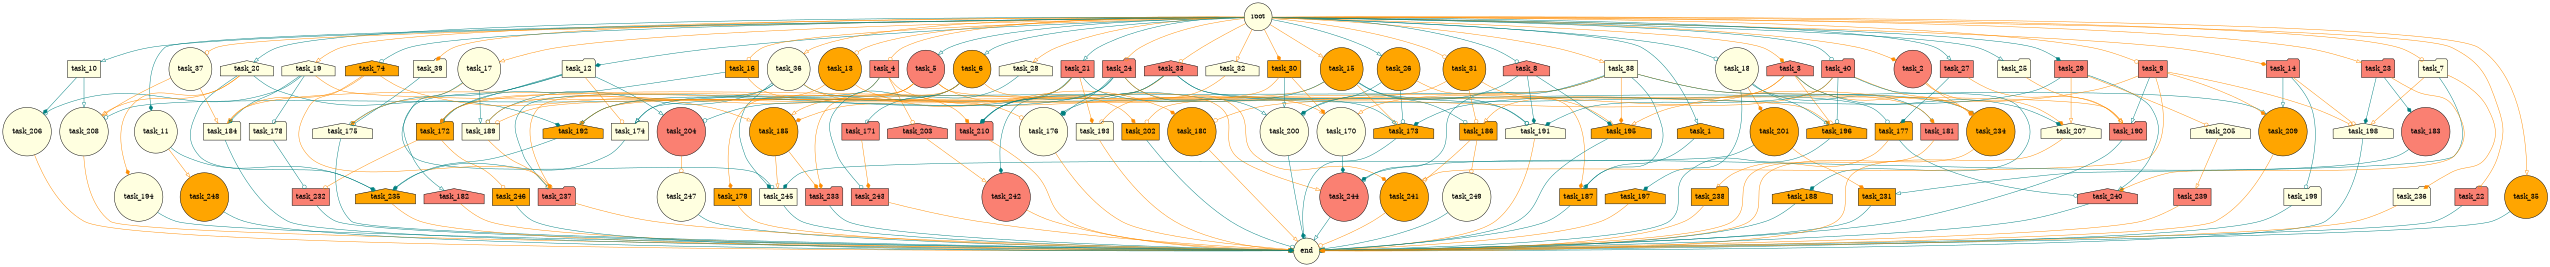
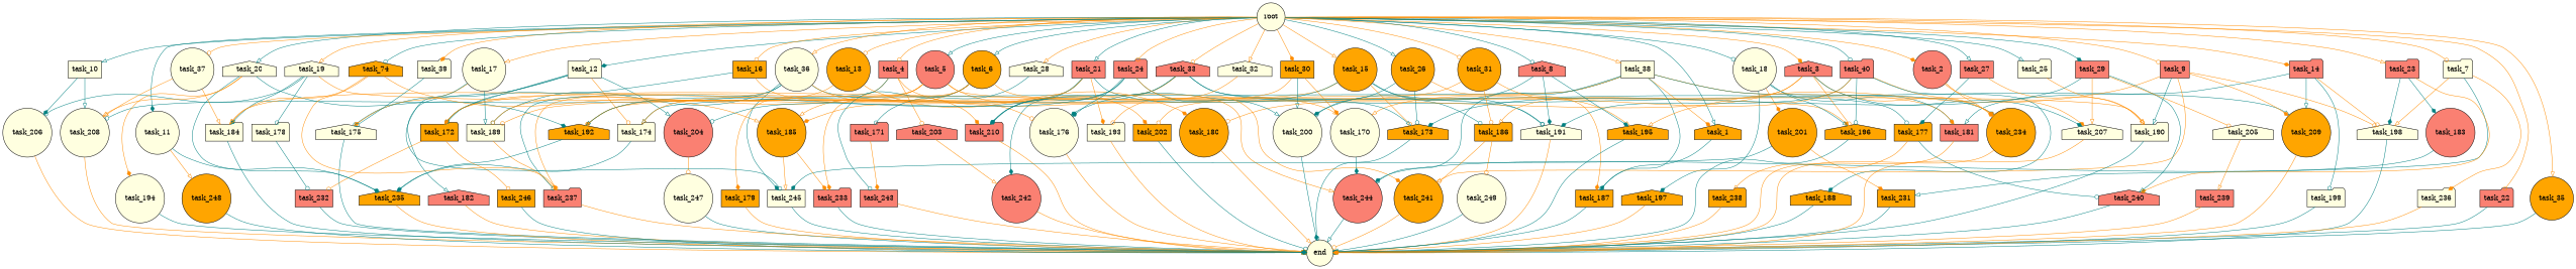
  digraph {
    node [fillcolor=lightyellow shape=circle style=filled]
    edge [arrowhead=odot color=darkorange]
    task_12 [shape=folder]
    task_172 [fillcolor=orange shape=folder]
    task_182 [fillcolor=salmon shape=house]
    task_204 [fillcolor=salmon]
    task_175 [shape=house]
    task_174 [shape=folder]
    task_246 [fillcolor=orange shape=box]
    task_232 [fillcolor=salmon shape=box]
    end
    task_247
    task_235 [fillcolor=orange shape=house]
    task_199 [shape=folder]
    task_189 [shape=box]
    task_36
    task_245 [shape=box]
    task_191 [shape=house]
    task_208
    task_210 [fillcolor=salmon shape=folder]
    task_237 [fillcolor=salmon shape=folder]
    task_180 [fillcolor=orange]
    task_19 [shape=house]
    task_196 [fillcolor=orange shape=house]
    task_206
    task_184 [shape=folder]
    task_178 [shape=folder]
    task_249
    root
    task_10 [shape=box]
    task_18
    task_1 [fillcolor=orange shape=house]
    task_4 [fillcolor=salmon shape=box]
    task_33 [fillcolor=salmon shape=house]
    task_22 [fillcolor=salmon shape=folder]
    task_15 [fillcolor=orange]
    task_5 [fillcolor=salmon]
    task_14 [fillcolor=salmon shape=folder]
    task_38 [shape=box]
    task_16 [fillcolor=orange shape=box]
    task_7 [shape=folder]
    task_27 [fillcolor=salmon shape=box]
    task_26 [fillcolor=orange]
    task_30 [fillcolor=orange shape=box]
    task_17
    task_31 [fillcolor=orange]
    task_2 [fillcolor=salmon]
    task_35 [fillcolor=orange]
    task_3 [fillcolor=salmon shape=house]
    task_40 [fillcolor=salmon shape=folder]
    task_8 [fillcolor=salmon shape=house]
    task_21 [fillcolor=salmon shape=box]
    task_28 [shape=house]
    task_23 [fillcolor=salmon shape=folder]
    task_25 [shape=folder]
    task_6 [fillcolor=orange]
    task_32 [shape=house]
    task_39 [shape=folder]
    task_20 [shape=house]
    task_9 [fillcolor=salmon shape=box]
    task_37
    n60 [fillcolor=orange label=task_74 shape=house]
    task_29 [fillcolor=salmon shape=box]
    task_13 [fillcolor=orange]
    task_24 [fillcolor=salmon shape=folder]
    task_11
    task_197 [fillcolor=orange shape=house]
    task_201 [fillcolor=orange]
    task_181 [fillcolor=salmon shape=box]
    task_187 [fillcolor=orange shape=box]
    task_203 [fillcolor=salmon shape=house]
    task_170
    task_242 [fillcolor=salmon]
    task_177 [fillcolor=orange shape=folder]
    task_209 [fillcolor=orange]
    task_176
    task_173 [fillcolor=orange shape=house]
    task_186 [fillcolor=orange shape=folder]
    task_179 [fillcolor=orange shape=box]
    task_192 [fillcolor=orange shape=house]
-   task_190 [fillcolor=salmon shape=folder]
+   task_190 [shape=folder]
    task_202 [fillcolor=orange shape=box]
    task_198 [shape=house]
    task_244 [fillcolor=salmon]
    task_234 [fillcolor=orange]
    task_195 [fillcolor=orange shape=house]
    task_231 [fillcolor=orange shape=box]
    task_236 [shape=folder]
    task_200
    task_207 [shape=house]
    task_188 [fillcolor=orange shape=house]
    task_193 [shape=folder]
    task_185 [fillcolor=orange]
    task_171 [fillcolor=salmon shape=folder]
    task_183 [fillcolor=salmon]
    task_240 [fillcolor=salmon shape=house]
    task_243 [fillcolor=salmon shape=box]
    task_233 [fillcolor=salmon shape=folder]
    task_194
    task_241 [fillcolor=orange]
    task_205 [shape=house]
    task_248 [fillcolor=orange]
    task_238 [fillcolor=orange shape=folder]
    task_239 [fillcolor=salmon shape=box]
    task_12 -> task_172 [arrowhead=diamond color=teal]
    task_12 -> task_182 [arrowhead=onormal color=teal]
    task_12 -> task_204 [arrowhead=onormal color=teal]
    task_12 -> task_175 [color=teal]
    task_12 -> task_174
    task_172 -> task_246
    task_172 -> task_232
    task_182 -> end [arrowhead=onormal]
    task_204 -> task_247
    task_175 -> end [color=teal]
    task_174 -> task_235 [arrowhead=onormal color=teal]
    task_246 -> end [arrowhead=onormal color=teal]
    task_232 -> end [color=teal]
    task_247 -> end [arrowhead=onormal color=teal]
    task_235 -> end [arrowhead=onormal]
    task_199 -> end [arrowhead=diamond color=teal]
    task_189 -> task_237 [arrowhead=onormal]
    task_36 -> task_189 [color=teal]
    task_36 -> task_245 [arrowhead=diamond color=teal]
    task_36 -> task_191 [color=teal]
    task_36 -> task_208 [color=teal]
    task_36 -> task_210 [arrowhead=diamond]
    task_245 -> end [color=teal]
    task_191 -> end [arrowhead=diamond]
    task_208 -> end
    task_210 -> end [arrowhead=onormal]
    task_237 -> end
    task_180 -> end [arrowhead=onormal]
    task_19 -> task_196 [arrowhead=diamond]
    task_19 -> task_206 [color=teal]
    task_19 -> task_184 [arrowhead=diamond color=teal]
    task_19 -> task_178 [color=teal]
    task_196 -> end [arrowhead=onormal color=teal]
    task_206 -> end [arrowhead=onormal]
    task_184 -> end [arrowhead=onormal color=teal]
    task_178 -> task_232 [color=teal]
    task_249 -> end [arrowhead=onormal color=teal]
    root -> task_12 [arrowhead=diamond color=teal]
    root -> task_36 [arrowhead=onormal]
    root -> task_19 [arrowhead=onormal]
    root -> task_10 [arrowhead=onormal color=teal]
    root -> task_18 [color=teal]
    root -> task_1 [arrowhead=onormal color=teal]
    root -> task_4
    root -> task_33
    root -> task_22
    root -> task_15 [arrowhead=onormal]
    root -> task_5 [arrowhead=onormal color=teal]
    root -> task_14 [arrowhead=diamond]
    root -> task_38 [arrowhead=onormal]
    root -> task_16
    root -> task_7
    root -> task_27 [arrowhead=onormal color=teal]
    root -> task_26 [arrowhead=onormal color=teal]
    root -> task_30 [arrowhead=diamond]
    root -> task_17 [arrowhead=onormal]
    root -> task_31
    root -> task_2 [arrowhead=diamond]
    root -> task_35 [arrowhead=onormal]
    root -> task_3 [arrowhead=diamond]
    root -> task_40 [color=teal]
    root -> task_8 [color=teal]
    root -> task_21 [arrowhead=onormal color=teal]
    root -> task_28 [arrowhead=onormal]
    root -> task_23 [arrowhead=onormal]
    root -> task_25 [arrowhead=onormal color=teal]
    root -> task_6 [arrowhead=onormal color=teal]
    root -> task_32 [arrowhead=onormal]
    root -> task_39 [arrowhead=diamond]
    root -> task_20 [arrowhead=onormal color=teal]
    root -> task_9
    root -> task_37
    root -> n60 [color=teal]
    root -> task_29 [arrowhead=diamond color=teal]
    root -> task_13
    root -> task_24
    root -> task_11 [arrowhead=diamond color=teal]
    task_10 -> task_208 [arrowhead=onormal color=teal]
    task_10 -> task_206 [arrowhead=diamond color=teal]
    task_18 -> task_196 [arrowhead=onormal color=teal]
    task_18 -> task_197 [arrowhead=diamond color=teal]
    task_18 -> task_201 [arrowhead=diamond]
    task_18 -> task_181 [arrowhead=onormal color=teal]
    task_1 -> task_187 [color=teal]
    task_4 -> task_189
    task_4 -> task_237 [color=teal]
    task_4 -> task_203
    task_4 -> task_170 [arrowhead=onormal]
    task_33 -> task_210 [arrowhead=diamond color=teal]
    task_33 -> task_184 [arrowhead=onormal]
    task_33 -> task_242 [arrowhead=diamond color=teal]
    task_33 -> task_177 [color=teal]
    task_33 -> task_209 [arrowhead=onormal color=teal]
    task_22 -> end [arrowhead=diamond color=teal]
    task_15 -> task_172 [arrowhead=onormal]
    task_15 -> task_191 [color=teal]
    task_15 -> task_176 [arrowhead=diamond color=teal]
    task_15 -> task_173
    task_15 -> task_186 [color=teal]
    task_5 -> task_237 [arrowhead=diamond]
    task_5 -> task_179 [arrowhead=diamond]
    task_5 -> task_192 [arrowhead=diamond]
    task_5 -> task_190 [arrowhead=onormal]
    task_5 -> task_202 [arrowhead=diamond]
    task_14 -> task_199 [color=teal]
+   task_14 -> task_181 [arrowhead=onormal color=teal]
    task_14 -> task_209 [arrowhead=onormal color=teal]
    task_14 -> task_198
    task_38 -> task_174 [arrowhead=onormal color=teal]
    task_38 -> task_181 [arrowhead=diamond]
    task_38 -> task_187 [arrowhead=diamond color=teal]
    task_38 -> task_202
    task_38 -> task_244 [color=teal]
    task_38 -> task_234 [arrowhead=diamond color=teal]
-   task_38 -> task_195 [arrowhead=diamond]
+   task_38 -> task_1 [arrowhead=diamond]
    task_16 -> task_172 [arrowhead=diamond color=teal]
    task_16 -> task_176
    task_7 -> task_198 [arrowhead=onormal]
    task_7 -> task_231 [arrowhead=onormal color=teal]
    task_7 -> task_236 [arrowhead=diamond]
    task_27 -> task_177 [arrowhead=diamond color=teal]
    task_27 -> task_190 [arrowhead=onormal]
    task_26 -> task_187 [arrowhead=diamond]
    task_26 -> task_173 [color=teal]
    task_26 -> task_200 [color=teal]
    task_30 -> task_170 [arrowhead=diamond]
    task_30 -> task_192
    task_30 -> task_200 [arrowhead=onormal color=teal]
    task_17 -> task_175 [arrowhead=diamond]
    task_17 -> task_189 [arrowhead=onormal color=teal]
    task_17 -> task_245 [color=teal]
    task_31 -> task_189
    task_31 -> task_186
    task_31 -> task_195 [arrowhead=onormal]
    task_2 -> task_234 [arrowhead=diamond]
    task_2 -> task_207 [arrowhead=diamond]
    task_35 -> end [color=teal]
    task_3 -> task_180
    task_3 -> task_196
    task_3 -> task_186 [arrowhead=onormal]
    task_3 -> task_234
    task_3 -> task_207 [arrowhead=diamond color=teal]
    task_40 -> task_191 [arrowhead=diamond color=teal]
    task_40 -> task_196 [color=teal]
    task_40 -> task_170 [arrowhead=onormal]
    task_40 -> task_234 [arrowhead=diamond]
    task_40 -> task_188 [arrowhead=diamond color=teal]
    task_8 -> task_191 [arrowhead=diamond color=teal]
    task_8 -> task_195 [arrowhead=diamond color=teal]
    task_8 -> task_200 [arrowhead=diamond color=teal]
    task_21 -> task_210 [color=teal]
    task_21 -> task_173 [arrowhead=onormal color=teal]
    task_21 -> task_192 [arrowhead=onormal color=teal]
    task_21 -> task_193 [arrowhead=diamond]
    task_21 -> task_185 [arrowhead=diamond]
    task_28 -> task_171 [color=teal]
    task_23 -> task_198 [arrowhead=diamond color=teal]
    task_23 -> task_183 [arrowhead=diamond color=teal]
    task_23 -> task_240 [arrowhead=diamond]
    task_25 -> task_190
-   task_6 -> task_174 [arrowhead=onormal color=teal]
+   task_6 -> task_174 [arrowhead=onormal]
    task_6 -> task_244 [arrowhead=onormal]
    task_6 -> task_185 [arrowhead=onormal]
    task_6 -> task_243 [color=teal]
    task_6 -> task_233 [arrowhead=diamond]
    task_32 -> task_193
    task_39 -> task_175 [color=teal]
    task_20 -> task_235 [color=teal]
    task_20 -> task_208 [arrowhead=onormal]
    task_20 -> task_192 [arrowhead=diamond color=teal]
    task_20 -> task_194 [arrowhead=diamond]
    task_9 -> task_209 [arrowhead=diamond]
    task_9 -> task_190 [arrowhead=onormal color=teal]
    task_9 -> task_198
    task_9 -> task_195 [arrowhead=onormal]
    task_9 -> task_241 [arrowhead=onormal]
    task_37 -> task_208 [arrowhead=onormal]
    task_37 -> task_184 [arrowhead=onormal]
    n60 -> task_237
    n60 -> task_184 [arrowhead=onormal]
    n60 -> task_185 [arrowhead=onormal]
    task_29 -> task_173 [arrowhead=diamond color=teal]
    task_29 -> task_207 [arrowhead=onormal]
    task_29 -> task_240 [arrowhead=onormal color=teal]
    task_29 -> task_205
    task_13 -> task_172 [arrowhead=diamond]
    task_13 -> task_180 [arrowhead=diamond]
    task_24 -> task_204 [color=teal]
    task_24 -> task_210 [arrowhead=diamond color=teal]
    task_24 -> task_176 [arrowhead=diamond color=teal]
    task_24 -> task_200 [arrowhead=onormal color=teal]
    task_24 -> task_241 [arrowhead=diamond]
    task_11 -> task_235 [arrowhead=diamond color=teal]
    task_11 -> task_248 [arrowhead=onormal]
    task_197 -> end [arrowhead=diamond]
    task_201 -> task_245 [arrowhead=diamond color=teal]
    task_201 -> task_231 [arrowhead=diamond]
    task_181 -> end [arrowhead=onormal]
    task_187 -> end [arrowhead=onormal color=teal]
    task_203 -> task_242 [arrowhead=onormal]
    task_170 -> task_244 [arrowhead=diamond color=teal]
    task_242 -> end
    task_177 -> task_240 [color=teal]
    task_177 -> task_238 [arrowhead=onormal]
    task_209 -> end
    task_176 -> end [arrowhead=diamond]
    task_173 -> end [color=teal]
    task_186 -> task_249
    task_186 -> task_241
    task_179 -> end [arrowhead=diamond]
    task_192 -> task_235 [arrowhead=diamond color=teal]
    task_190 -> end [color=teal]
    task_202 -> end [color=teal]
    task_198 -> end [color=teal]
    task_244 -> end [arrowhead=onormal color=teal]
    task_234 -> end [arrowhead=diamond]
    task_195 -> end [arrowhead=onormal color=teal]
    task_231 -> end [color=teal]
    task_236 -> end [arrowhead=onormal]
    task_200 -> end [arrowhead=diamond color=teal]
    task_207 -> end
    task_188 -> end [color=teal]
    task_193 -> end
    task_185 -> task_245 [arrowhead=onormal]
    task_185 -> task_233 [arrowhead=diamond]
    task_171 -> task_243 [arrowhead=diamond]
    task_183 -> task_244 [arrowhead=diamond color=teal]
    task_240 -> end [color=teal]
    task_243 -> end [arrowhead=onormal]
    task_233 -> end [arrowhead=diamond color=teal]
    task_194 -> end [arrowhead=diamond color=teal]
    task_241 -> end
    task_205 -> task_239 [arrowhead=onormal]
    task_248 -> end [color=teal]
    task_238 -> end [arrowhead=diamond]
    task_239 -> end [arrowhead=onormal]
  }
